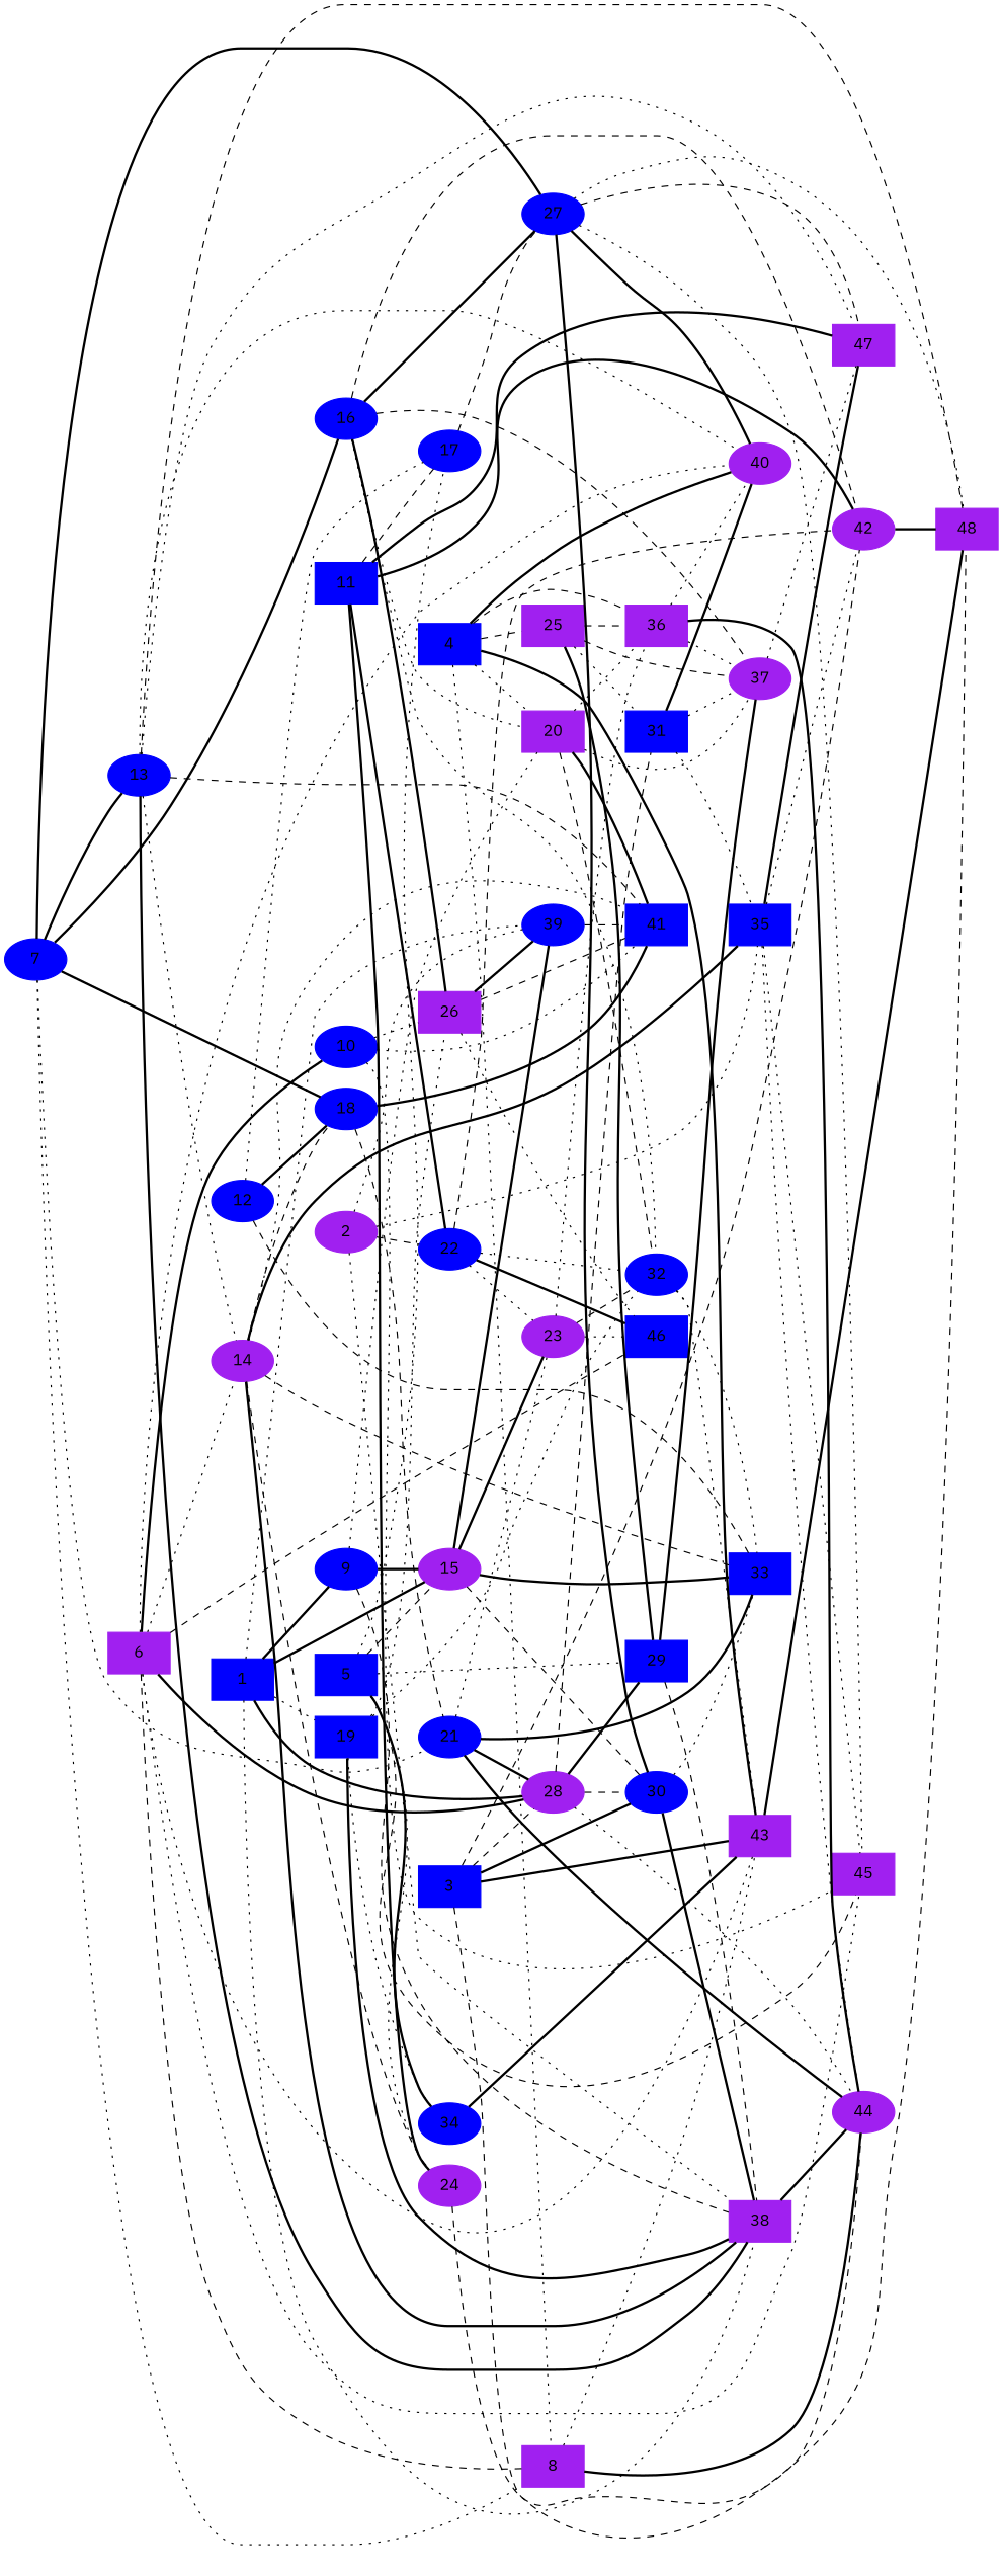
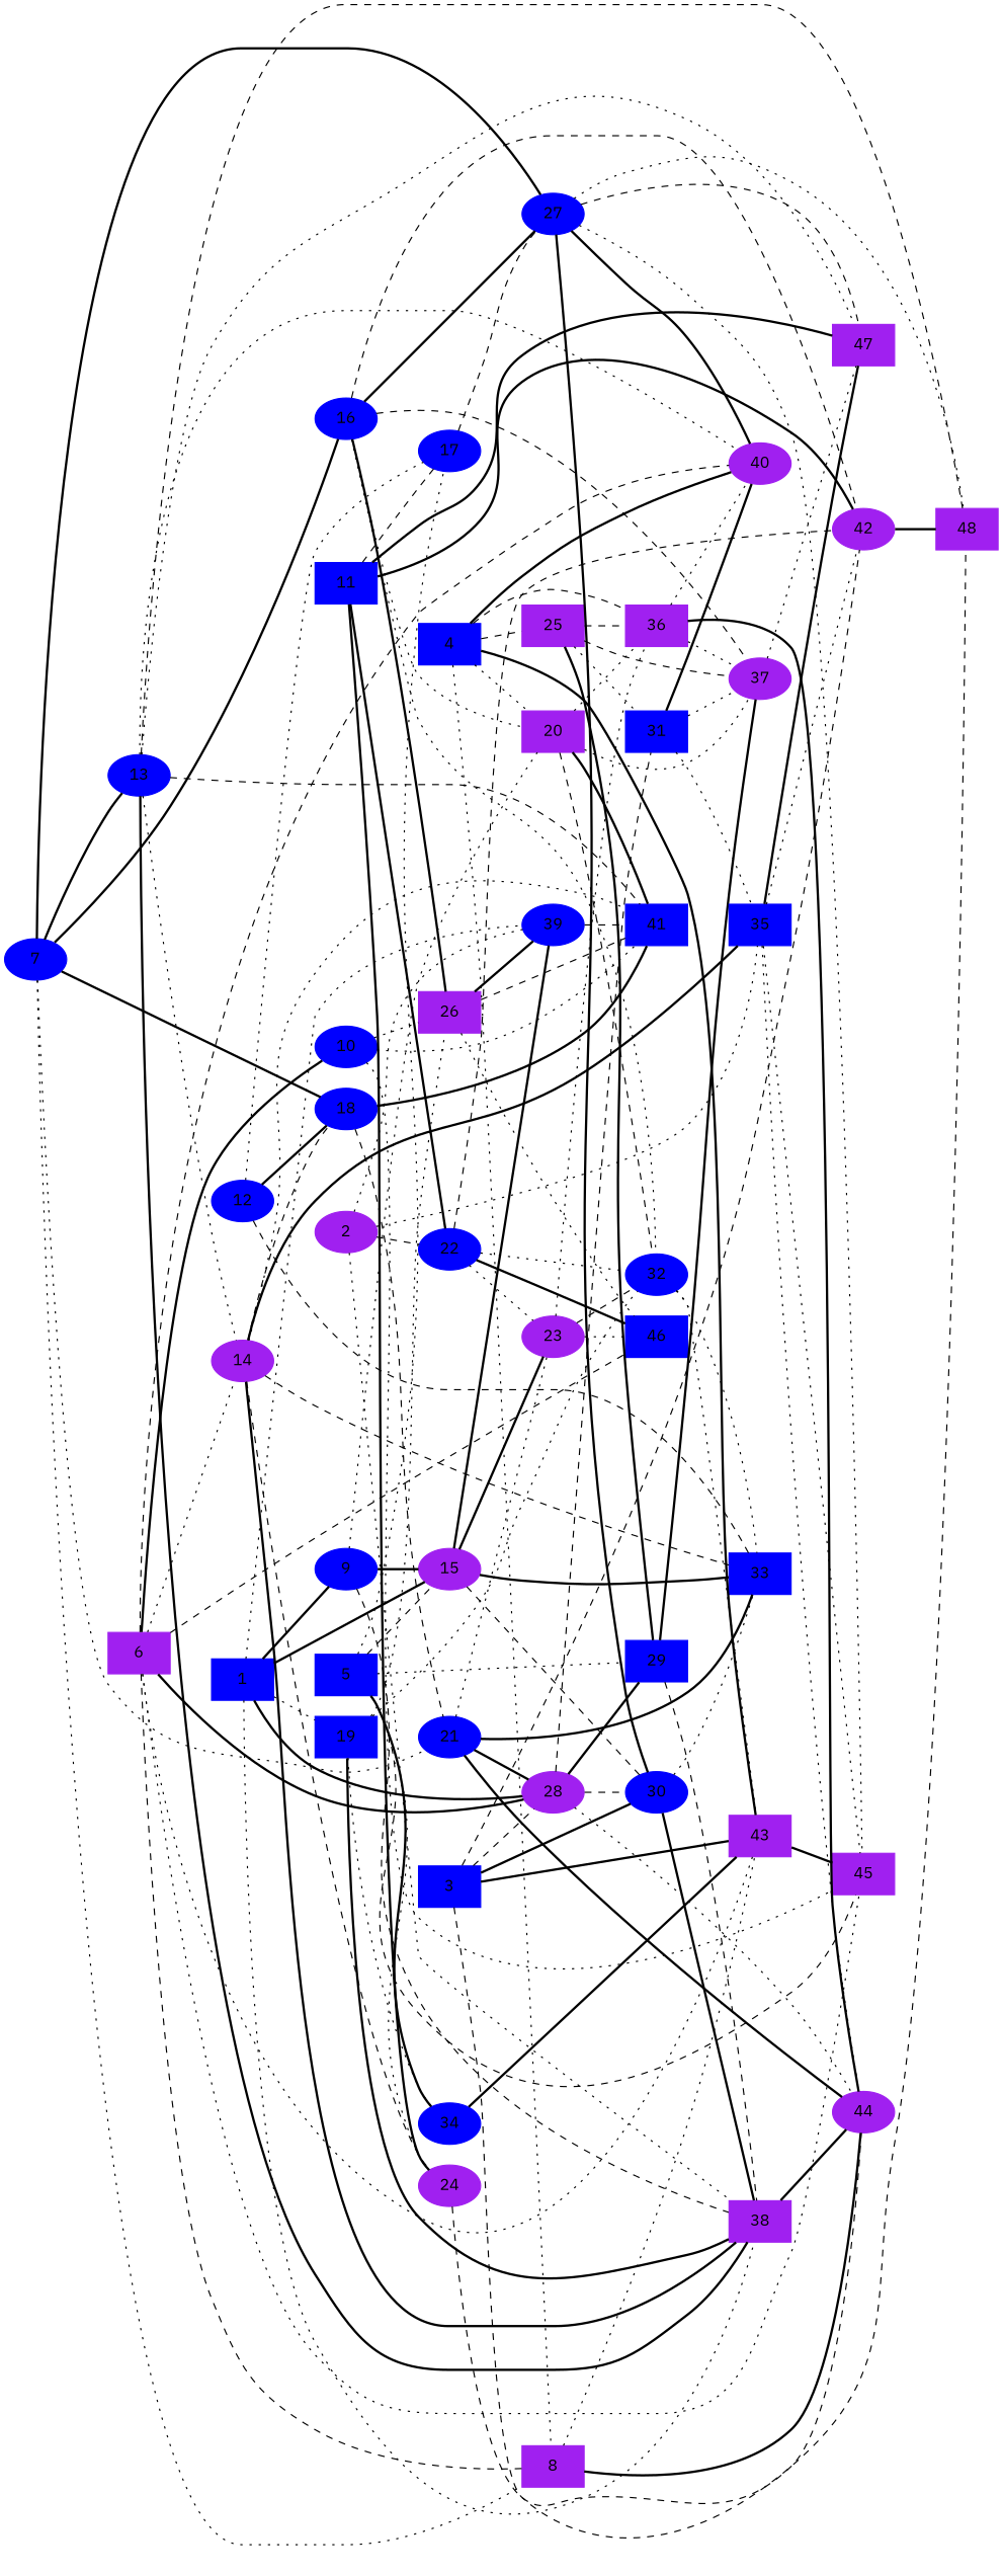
  graph {
    fontname="IBM Plex Sans"
    rankdir=LR
    node [color=blue fontname="IBM Plex Sans" shape=ellipse style=filled]
    edge [fontname="IBM Plex Sans" style=dotted weight=1.0]
    1 [shape=box]
    9
    15 [color=purple]
    19 [shape=box]
    28 [color=purple]
    38 [color=purple shape=box]
    39
    20 [color=purple shape=box]
    30
    33 [shape=box]
    23 [color=purple]
    34
    26 [color=purple shape=box]
    32
    29 [shape=box]
    44 [color=purple]
    31 [shape=box]
    41 [shape=box]
    2 [color=purple]
    22
    35 [shape=box]
    42 [color=purple]
    46 [shape=box]
    45 [color=purple shape=box]
    47 [color=purple shape=box]
    3 [shape=box]
    43 [color=purple shape=box]
    48 [color=purple shape=box]
    4 [shape=box]
    8 [color=purple shape=box]
    25 [color=purple shape=box]
    36 [color=purple shape=box]
    40 [color=purple]
    37 [color=purple]
    5 [shape=box]
    17
    24 [color=purple]
    27
    6 [color=purple shape=box]
    10
    14 [color=purple]
    18
    7
    13
    16
    21
    11 [shape=box]
    12
    1 -- 9 [style=bold]
    1 -- 15 [style=bold]
    1 -- 19
    1 -- 28 [style=bold]
    1 -- 38
    1 -- 39
    9 -- 15 [style=bold weight=2.0]
    9 -- 38 [style=dashed]
    9 -- 20 [weight=2.0]
    15 -- 39 [style=bold]
    15 -- 30 [style=dashed]
    15 -- 33 [style=bold]
    15 -- 23 [style=bold]
    19 -- 38 [style=bold]
    19 -- 34
    19 -- 26
    19 -- 32 [weight=2.0]
    28 -- 30 [style=dashed]
    28 -- 29 [style=bold]
    28 -- 44
    28 -- 31 [style=dashed]
    38 -- 44 [style=bold weight=2.0]
    39 -- 41 [style=dashed weight=2.0]
    20 -- 32 [style=dashed]
    20 -- 41 [style=bold]
    20 -- 36
    20 -- 37
    30 -- 38 [style=bold]
    30 -- 33
    23 -- 32 [style=dashed]
    23 -- 46
    23 -- 36 [weight=2.0]
    34 -- 43 [style=bold]
    26 -- 39 [style=bold]
    26 -- 41 [style=dashed]
    26 -- 46
    32 -- 33
    32 -- 43
    29 -- 38 [style=dashed]
    29 -- 37 [style=bold weight=2.0]
    31 -- 35 [weight=2.0]
    31 -- 40 [style=bold]
    31 -- 37
    2 -- 38
    2 -- 39
    2 -- 22 [style=dashed]
    2 -- 35
    22 -- 23 [weight=2.0]
    22 -- 32
    22 -- 42 [style=dashed]
    22 -- 46 [style=bold]
    35 -- 44
    35 -- 42
    35 -- 45
    35 -- 47 [style=bold]
    42 -- 48 [style=bold]
    3 -- 28 [style=dashed]
    3 -- 30 [style=bold]
    3 -- 42 [style=dashed]
    3 -- 43 [style=bold weight=2.0]
    3 -- 48 [style=dashed]
-   43 -- 48 [style=bold]
+   43 -- 45 [style=bold]
    4 -- 20
    4 -- 43 [style=bold]
    4 -- 8
    4 -- 25 [style=dashed]
    4 -- 36 [style=dashed]
    4 -- 40 [style=bold]
    8 -- 44 [style=bold]
    8 -- 43
    25 -- 29 [style=bold]
    25 -- 31
    25 -- 36 [style=dashed]
    25 -- 37 [style=dashed]
    36 -- 44 [style=bold]
    36 -- 40
    36 -- 37
    37 -- 47 [weight=2.0]
    5 -- 15 [style=dashed]
    5 -- 34 [style=bold weight=2.0]
    5 -- 29
    5 -- 45 [style=dashed]
    5 -- 17 [weight=2.0]
    5 -- 24
    17 -- 27 [style=dashed]
    24 -- 44 [style=dashed]
    27 -- 30 [style=bold]
    27 -- 45
    27 -- 47 [style=dashed]
    27 -- 48
    27 -- 40 [style=bold]
    6 -- 28 [style=bold]
    6 -- 46 [style=dashed]
    6 -- 45
    6 -- 43
    6 -- 8 [style=dashed]
-   6 -- 40
+   6 -- 40 [style=dashed]
    6 -- 10 [style=bold]
    6 -- 14
    10 -- 26
    10 -- 41
    10 -- 45
    14 -- 38 [style=bold]
    14 -- 33 [style=dashed]
    14 -- 41
    14 -- 35 [style=bold]
    14 -- 24 [style=dashed]
    14 -- 18 [style=dashed]
    18 -- 41 [style=bold weight=2.0]
    18 -- 21 [style=dashed]
    7 -- 8
    7 -- 27 [style=bold]
    7 -- 18 [style=bold]
    7 -- 13 [style=bold]
    7 -- 16 [style=bold]
    7 -- 21
    13 -- 38 [style=bold]
    13 -- 41 [style=dashed weight=2.0]
    13 -- 47
    13 -- 48 [style=dashed]
    13 -- 40
    13 -- 14
    16 -- 20
    16 -- 26 [style=bold]
    16 -- 32
    16 -- 42 [style=dashed]
    16 -- 37 [style=dashed weight=2.0]
    16 -- 27 [style=bold]
    21 -- 28 [style=bold]
    21 -- 33 [style=bold]
    21 -- 23
    21 -- 44 [style=bold]
    11 -- 22 [style=bold weight=2.0]
    11 -- 42 [style=bold]
    11 -- 47 [style=bold]
    11 -- 17 [style=dashed]
    11 -- 24 [style=bold]
    12 -- 33 [style=dashed weight=3.0]
    12 -- 17 [weight=2.0]
    12 -- 18 [style=bold]
  }
